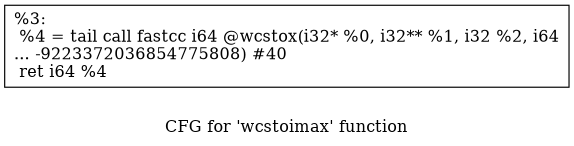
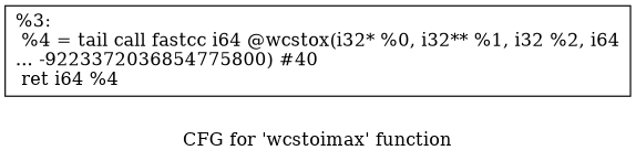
  digraph {
    label="CFG for 'wcstoimax' function"
-   n1 [label="{%3:\l  %4 = tail call fastcc i64 @wcstox(i32* %0, i32** %1, i32 %2, i64\l... -9223372036854775808) #40\l  ret i64 %4\l}" shape=record]
+   n1 [label="{%3:\l  %4 = tail call fastcc i64 @wcstox(i32* %0, i32** %1, i32 %2, i64\l... -9223372036854775800) #40\l  ret i64 %4\l}" shape=record]
  }
